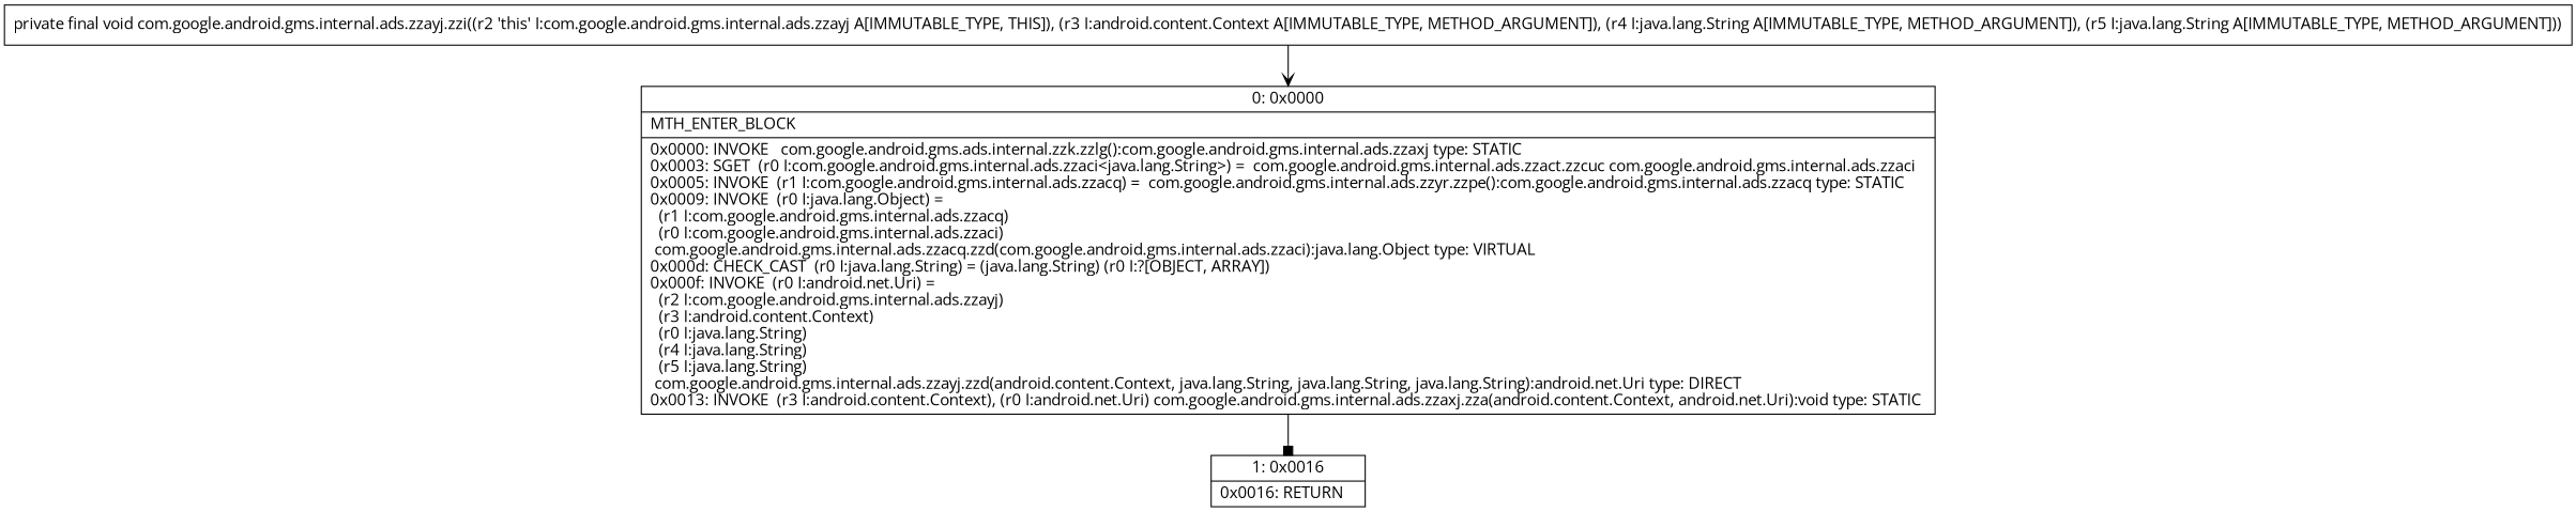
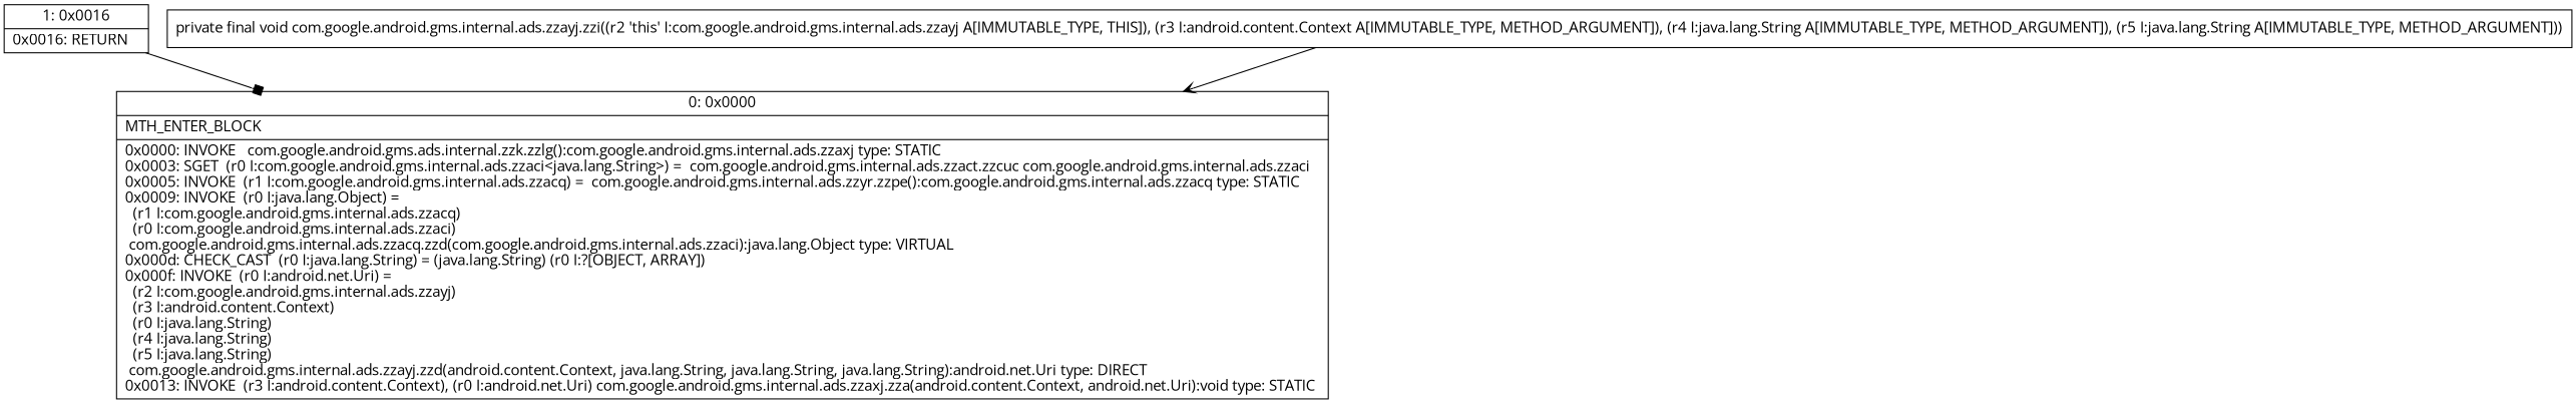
  digraph {
    fontname="Open Sans"
    node [shape=record fontname="Open Sans"]
    edge [fontname="Open Sans"]
    n1 [label="{0\:\ 0x0000|MTH_ENTER_BLOCK\l|0x0000: INVOKE   com.google.android.gms.ads.internal.zzk.zzlg():com.google.android.gms.internal.ads.zzaxj type: STATIC \l0x0003: SGET  (r0 I:com.google.android.gms.internal.ads.zzaci\<java.lang.String\>) =  com.google.android.gms.internal.ads.zzact.zzcuc com.google.android.gms.internal.ads.zzaci \l0x0005: INVOKE  (r1 I:com.google.android.gms.internal.ads.zzacq) =  com.google.android.gms.internal.ads.zzyr.zzpe():com.google.android.gms.internal.ads.zzacq type: STATIC \l0x0009: INVOKE  (r0 I:java.lang.Object) = \l  (r1 I:com.google.android.gms.internal.ads.zzacq)\l  (r0 I:com.google.android.gms.internal.ads.zzaci)\l com.google.android.gms.internal.ads.zzacq.zzd(com.google.android.gms.internal.ads.zzaci):java.lang.Object type: VIRTUAL \l0x000d: CHECK_CAST  (r0 I:java.lang.String) = (java.lang.String) (r0 I:?[OBJECT, ARRAY]) \l0x000f: INVOKE  (r0 I:android.net.Uri) = \l  (r2 I:com.google.android.gms.internal.ads.zzayj)\l  (r3 I:android.content.Context)\l  (r0 I:java.lang.String)\l  (r4 I:java.lang.String)\l  (r5 I:java.lang.String)\l com.google.android.gms.internal.ads.zzayj.zzd(android.content.Context, java.lang.String, java.lang.String, java.lang.String):android.net.Uri type: DIRECT \l0x0013: INVOKE  (r3 I:android.content.Context), (r0 I:android.net.Uri) com.google.android.gms.internal.ads.zzaxj.zza(android.content.Context, android.net.Uri):void type: STATIC \l}"]
    n2 [label="{1\:\ 0x0016|0x0016: RETURN   \l}"]
    n3 [label="{private final void com.google.android.gms.internal.ads.zzayj.zzi((r2 'this' I:com.google.android.gms.internal.ads.zzayj A[IMMUTABLE_TYPE, THIS]), (r3 I:android.content.Context A[IMMUTABLE_TYPE, METHOD_ARGUMENT]), (r4 I:java.lang.String A[IMMUTABLE_TYPE, METHOD_ARGUMENT]), (r5 I:java.lang.String A[IMMUTABLE_TYPE, METHOD_ARGUMENT])) }"]
-   n1 -> n2 [arrowhead=box]
+   n2 -> n1 [arrowhead=box]
    n3 -> n1 [arrowhead=vee]
  }
